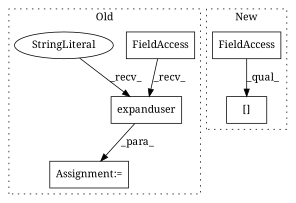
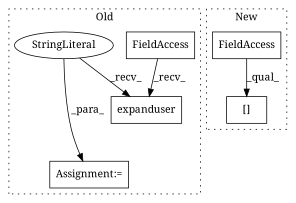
  digraph {
    fontname="Noto Serif"
    node [a=22 fontname="Noto Serif" shape=box]
    edge [fontname="Noto Serif"]
    n1 [a=32 l="11,1" label=expanduser s="25599,25613"]
    n2 [l=7 label=FieldAccess s=25591]
    n3 [a=45 l=3 label=StringLiteral s=25610 shape=ellipse]
    n4 [a=7 l=1 label="Assignment:=" s=25590]
    n5 [a=2 l="13,1" label="[]" s="29849,29865"]
    n6 [l=12 label=FieldAccess s=29849]
    subgraph cluster_1 {
      label=Old
      style=dotted
      n1
      n2
      n3
      n4
    }
    subgraph cluster_2 {
      label=New
      style=dotted
      n5
      n6
    }
-   n1 -> n4 [label=_para_]
+   n3 -> n4 [label=_para_]
    n2 -> n1 [label=_recv_]
    n3 -> n1 [label=_recv_]
    n6 -> n5 [label=_qual_]
  }
